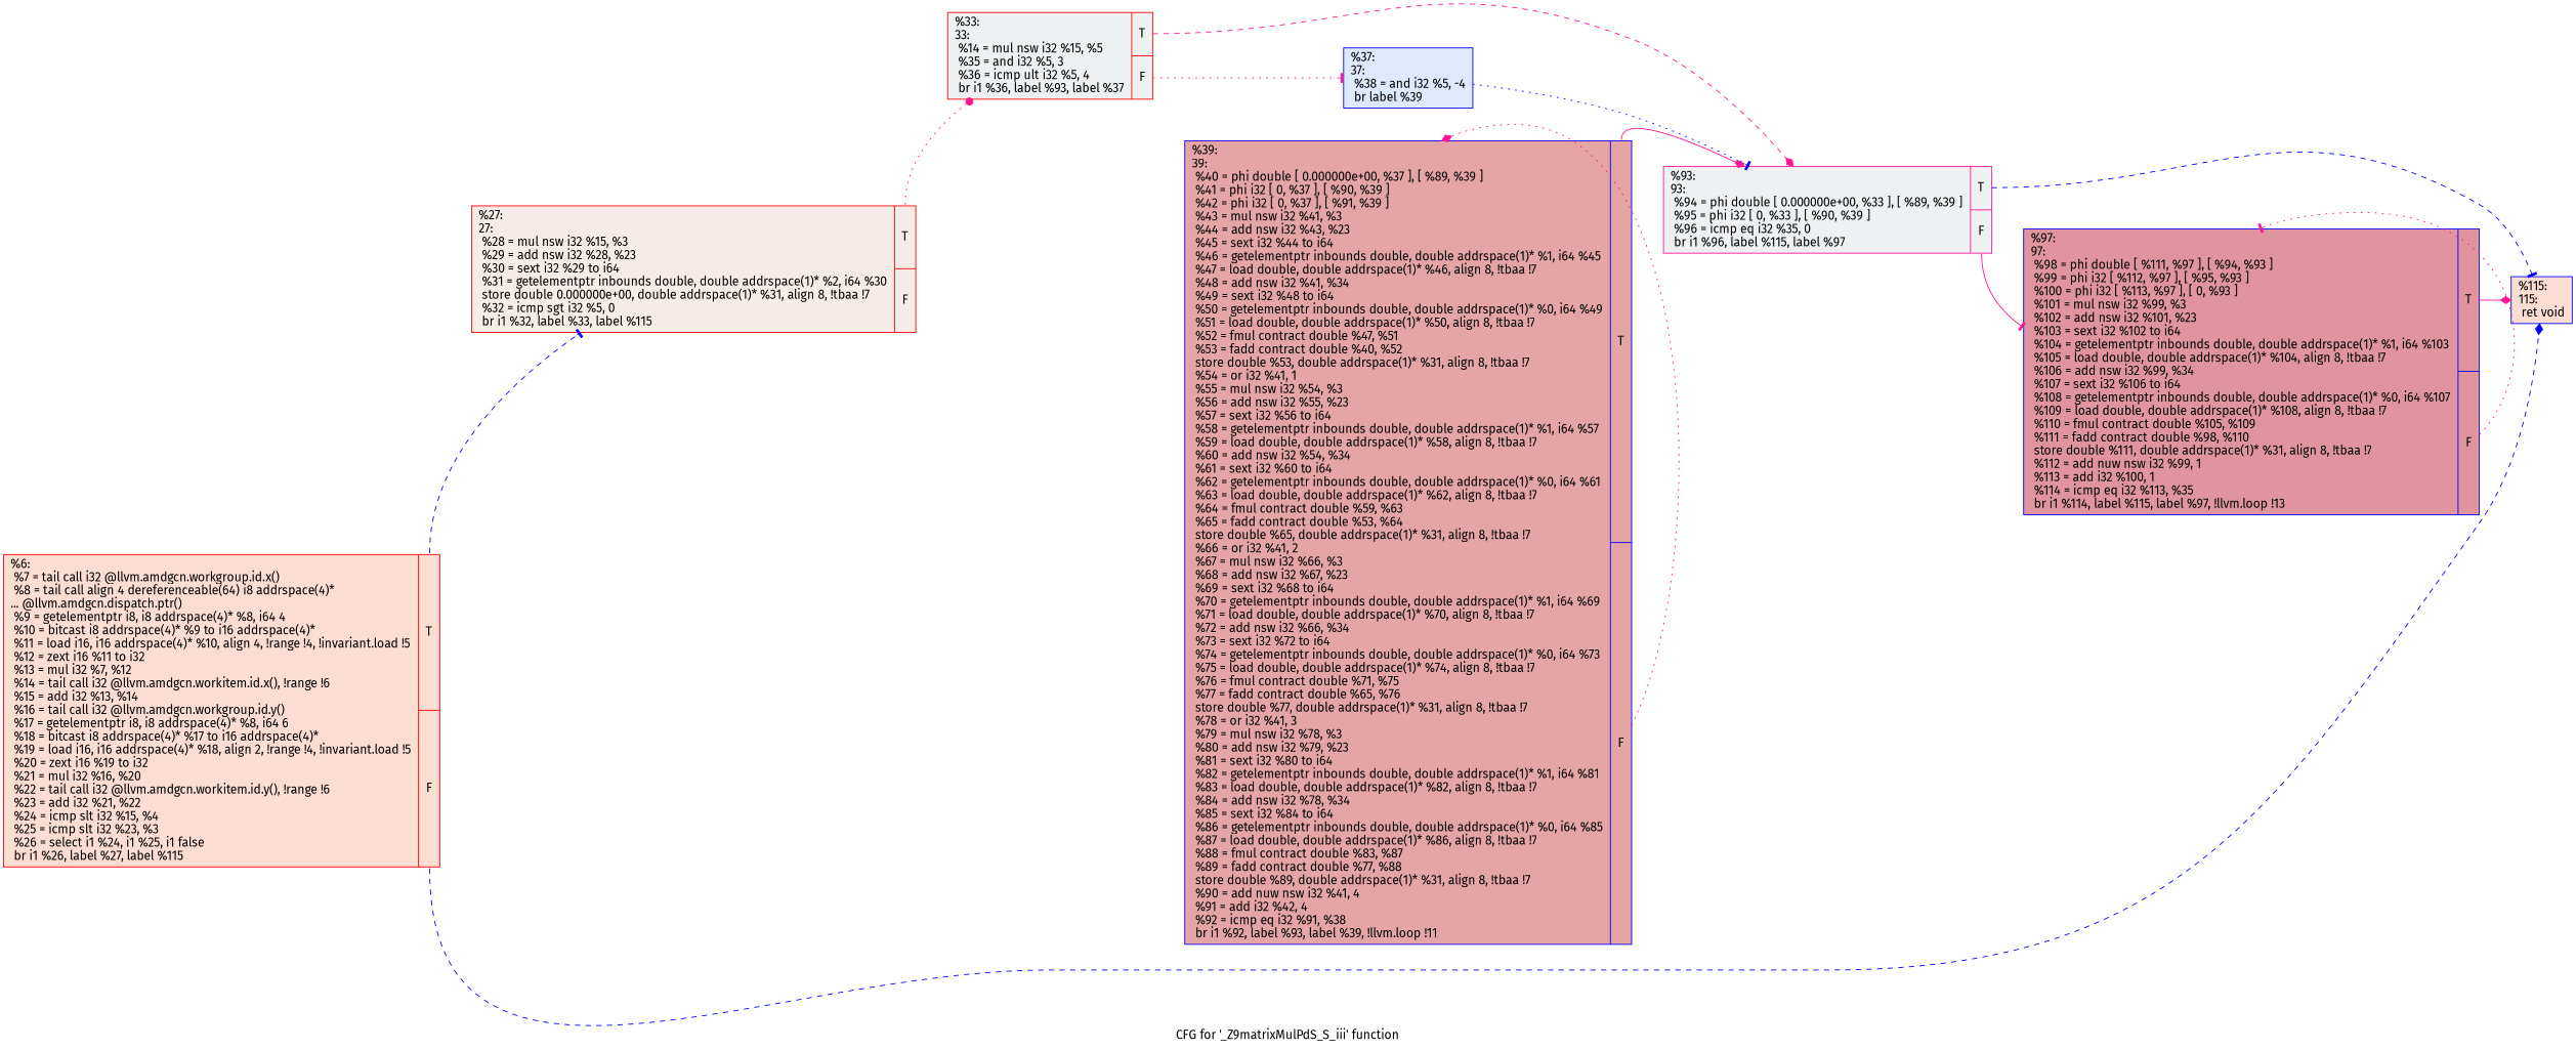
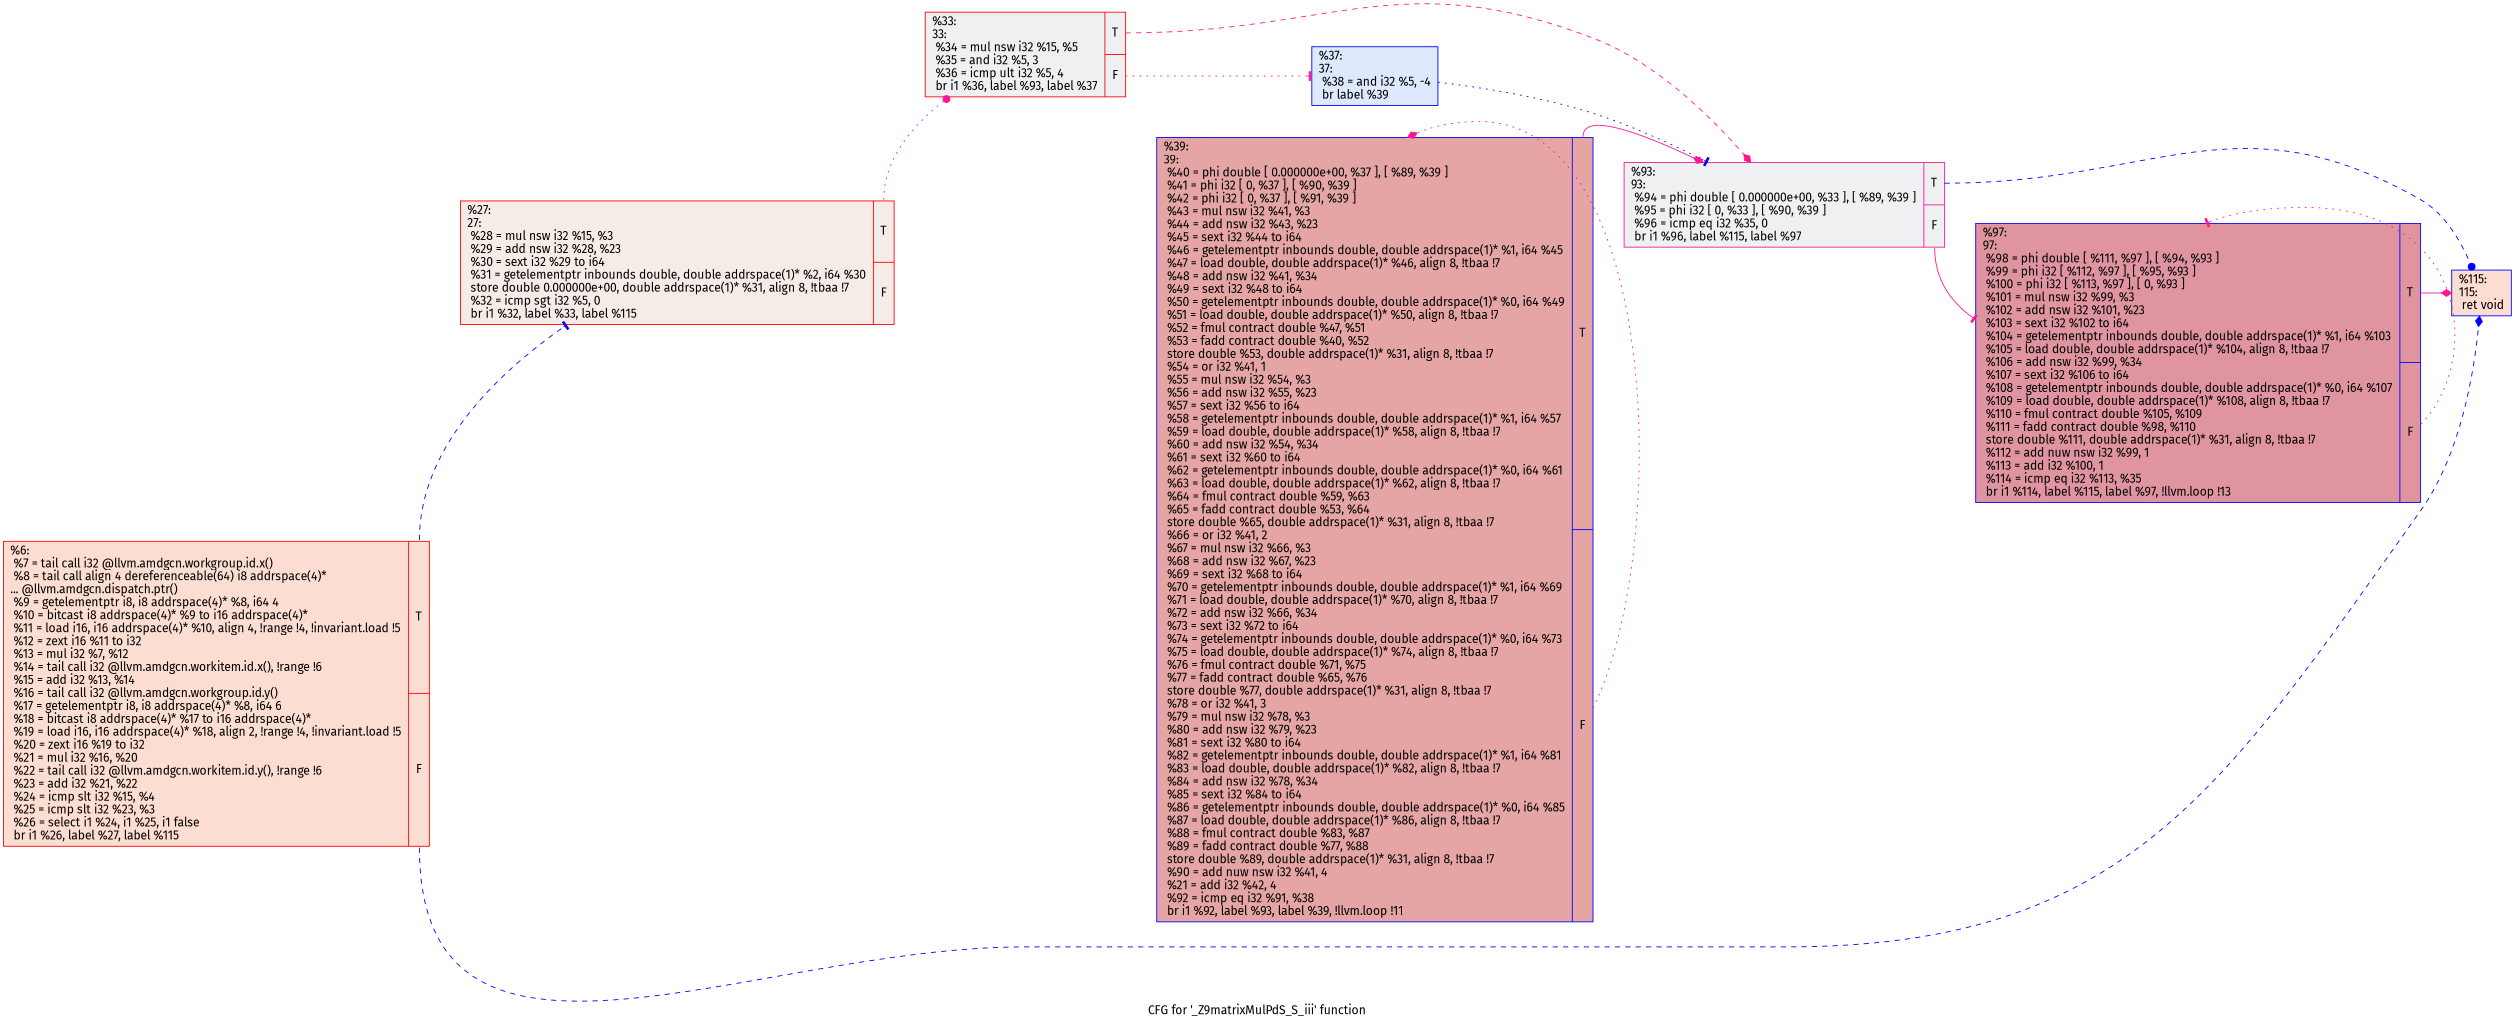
  digraph {
    fontname="Fira Sans"
    label="CFG for '_Z9matrixMulPdS_S_iii' function"
    rankdir=LR
    node [color=blue fillcolor="#f7b39670" fontname="Fira Sans" shape=record style=filled]
    edge [arrowhead=tee color=deeppink fontname="Fira Sans" style=dotted tailport=s0]
    n1 [color=red label="{%6:\l  %7 = tail call i32 @llvm.amdgcn.workgroup.id.x()\l  %8 = tail call align 4 dereferenceable(64) i8 addrspace(4)*\l... @llvm.amdgcn.dispatch.ptr()\l  %9 = getelementptr i8, i8 addrspace(4)* %8, i64 4\l  %10 = bitcast i8 addrspace(4)* %9 to i16 addrspace(4)*\l  %11 = load i16, i16 addrspace(4)* %10, align 4, !range !4, !invariant.load !5\l  %12 = zext i16 %11 to i32\l  %13 = mul i32 %7, %12\l  %14 = tail call i32 @llvm.amdgcn.workitem.id.x(), !range !6\l  %15 = add i32 %13, %14\l  %16 = tail call i32 @llvm.amdgcn.workgroup.id.y()\l  %17 = getelementptr i8, i8 addrspace(4)* %8, i64 6\l  %18 = bitcast i8 addrspace(4)* %17 to i16 addrspace(4)*\l  %19 = load i16, i16 addrspace(4)* %18, align 2, !range !4, !invariant.load !5\l  %20 = zext i16 %19 to i32\l  %21 = mul i32 %16, %20\l  %22 = tail call i32 @llvm.amdgcn.workitem.id.y(), !range !6\l  %23 = add i32 %21, %22\l  %24 = icmp slt i32 %15, %4\l  %25 = icmp slt i32 %23, %3\l  %26 = select i1 %24, i1 %25, i1 false\l  br i1 %26, label %27, label %115\l|{<s0>T|<s1>F}}"]
    n2 [color=red fillcolor="#ead5c970" label="{%27:\l27:                                               \l  %28 = mul nsw i32 %15, %3\l  %29 = add nsw i32 %28, %23\l  %30 = sext i32 %29 to i64\l  %31 = getelementptr inbounds double, double addrspace(1)* %2, i64 %30\l  store double 0.000000e+00, double addrspace(1)* %31, align 8, !tbaa !7\l  %32 = icmp sgt i32 %5, 0\l  br i1 %32, label %33, label %115\l|{<s0>T|<s1>F}}"]
    n3 [label="{%115:\l115:                                              \l  ret void\l}"]
-   n4 [color=red fillcolor="#d9dce170" label="{%33:\l33:                                               \l  %14 = mul nsw i32 %15, %5\l  %35 = and i32 %5, 3\l  %36 = icmp ult i32 %5, 4\l  br i1 %36, label %93, label %37\l|{<s0>T|<s1>F}}"]
+   n4 [color=red fillcolor="#d9dce170" label="{%33:\l33:                                               \l  %34 = mul nsw i32 %15, %5\l  %35 = and i32 %5, 3\l  %36 = icmp ult i32 %5, 4\l  br i1 %36, label %93, label %37\l|{<s0>T|<s1>F}}"]
    n5 [color=deeppink fillcolor="#d9dce170" label="{%93:\l93:                                               \l  %94 = phi double [ 0.000000e+00, %33 ], [ %89, %39 ]\l  %95 = phi i32 [ 0, %33 ], [ %90, %39 ]\l  %96 = icmp eq i32 %35, 0\l  br i1 %96, label %115, label %97\l|{<s0>T|<s1>F}}"]
    n6 [fillcolor="#b5cdfa70" label="{%37:\l37:                                               \l  %38 = and i32 %5, -4\l  br label %39\l}"]
    n7 [fillcolor="#b70d2870" label="{%97:\l97:                                               \l  %98 = phi double [ %111, %97 ], [ %94, %93 ]\l  %99 = phi i32 [ %112, %97 ], [ %95, %93 ]\l  %100 = phi i32 [ %113, %97 ], [ 0, %93 ]\l  %101 = mul nsw i32 %99, %3\l  %102 = add nsw i32 %101, %23\l  %103 = sext i32 %102 to i64\l  %104 = getelementptr inbounds double, double addrspace(1)* %1, i64 %103\l  %105 = load double, double addrspace(1)* %104, align 8, !tbaa !7\l  %106 = add nsw i32 %99, %34\l  %107 = sext i32 %106 to i64\l  %108 = getelementptr inbounds double, double addrspace(1)* %0, i64 %107\l  %109 = load double, double addrspace(1)* %108, align 8, !tbaa !7\l  %110 = fmul contract double %105, %109\l  %111 = fadd contract double %98, %110\l  store double %111, double addrspace(1)* %31, align 8, !tbaa !7\l  %112 = add nuw nsw i32 %99, 1\l  %113 = add i32 %100, 1\l  %114 = icmp eq i32 %113, %35\l  br i1 %114, label %115, label %97, !llvm.loop !13\l|{<s0>T|<s1>F}}"]
-   n8 [fillcolor="#c5333470" label="{%39:\l39:                                               \l  %40 = phi double [ 0.000000e+00, %37 ], [ %89, %39 ]\l  %41 = phi i32 [ 0, %37 ], [ %90, %39 ]\l  %42 = phi i32 [ 0, %37 ], [ %91, %39 ]\l  %43 = mul nsw i32 %41, %3\l  %44 = add nsw i32 %43, %23\l  %45 = sext i32 %44 to i64\l  %46 = getelementptr inbounds double, double addrspace(1)* %1, i64 %45\l  %47 = load double, double addrspace(1)* %46, align 8, !tbaa !7\l  %48 = add nsw i32 %41, %34\l  %49 = sext i32 %48 to i64\l  %50 = getelementptr inbounds double, double addrspace(1)* %0, i64 %49\l  %51 = load double, double addrspace(1)* %50, align 8, !tbaa !7\l  %52 = fmul contract double %47, %51\l  %53 = fadd contract double %40, %52\l  store double %53, double addrspace(1)* %31, align 8, !tbaa !7\l  %54 = or i32 %41, 1\l  %55 = mul nsw i32 %54, %3\l  %56 = add nsw i32 %55, %23\l  %57 = sext i32 %56 to i64\l  %58 = getelementptr inbounds double, double addrspace(1)* %1, i64 %57\l  %59 = load double, double addrspace(1)* %58, align 8, !tbaa !7\l  %60 = add nsw i32 %54, %34\l  %61 = sext i32 %60 to i64\l  %62 = getelementptr inbounds double, double addrspace(1)* %0, i64 %61\l  %63 = load double, double addrspace(1)* %62, align 8, !tbaa !7\l  %64 = fmul contract double %59, %63\l  %65 = fadd contract double %53, %64\l  store double %65, double addrspace(1)* %31, align 8, !tbaa !7\l  %66 = or i32 %41, 2\l  %67 = mul nsw i32 %66, %3\l  %68 = add nsw i32 %67, %23\l  %69 = sext i32 %68 to i64\l  %70 = getelementptr inbounds double, double addrspace(1)* %1, i64 %69\l  %71 = load double, double addrspace(1)* %70, align 8, !tbaa !7\l  %72 = add nsw i32 %66, %34\l  %73 = sext i32 %72 to i64\l  %74 = getelementptr inbounds double, double addrspace(1)* %0, i64 %73\l  %75 = load double, double addrspace(1)* %74, align 8, !tbaa !7\l  %76 = fmul contract double %71, %75\l  %77 = fadd contract double %65, %76\l  store double %77, double addrspace(1)* %31, align 8, !tbaa !7\l  %78 = or i32 %41, 3\l  %79 = mul nsw i32 %78, %3\l  %80 = add nsw i32 %79, %23\l  %81 = sext i32 %80 to i64\l  %82 = getelementptr inbounds double, double addrspace(1)* %1, i64 %81\l  %83 = load double, double addrspace(1)* %82, align 8, !tbaa !7\l  %84 = add nsw i32 %78, %34\l  %85 = sext i32 %84 to i64\l  %86 = getelementptr inbounds double, double addrspace(1)* %0, i64 %85\l  %87 = load double, double addrspace(1)* %86, align 8, !tbaa !7\l  %88 = fmul contract double %83, %87\l  %89 = fadd contract double %77, %88\l  store double %89, double addrspace(1)* %31, align 8, !tbaa !7\l  %90 = add nuw nsw i32 %41, 4\l  %91 = add i32 %42, 4\l  %92 = icmp eq i32 %91, %38\l  br i1 %92, label %93, label %39, !llvm.loop !11\l|{<s0>T|<s1>F}}"]
+   n8 [fillcolor="#c5333470" label="{%39:\l39:                                               \l  %40 = phi double [ 0.000000e+00, %37 ], [ %89, %39 ]\l  %41 = phi i32 [ 0, %37 ], [ %90, %39 ]\l  %42 = phi i32 [ 0, %37 ], [ %91, %39 ]\l  %43 = mul nsw i32 %41, %3\l  %44 = add nsw i32 %43, %23\l  %45 = sext i32 %44 to i64\l  %46 = getelementptr inbounds double, double addrspace(1)* %1, i64 %45\l  %47 = load double, double addrspace(1)* %46, align 8, !tbaa !7\l  %48 = add nsw i32 %41, %34\l  %49 = sext i32 %48 to i64\l  %50 = getelementptr inbounds double, double addrspace(1)* %0, i64 %49\l  %51 = load double, double addrspace(1)* %50, align 8, !tbaa !7\l  %52 = fmul contract double %47, %51\l  %53 = fadd contract double %40, %52\l  store double %53, double addrspace(1)* %31, align 8, !tbaa !7\l  %54 = or i32 %41, 1\l  %55 = mul nsw i32 %54, %3\l  %56 = add nsw i32 %55, %23\l  %57 = sext i32 %56 to i64\l  %58 = getelementptr inbounds double, double addrspace(1)* %1, i64 %57\l  %59 = load double, double addrspace(1)* %58, align 8, !tbaa !7\l  %60 = add nsw i32 %54, %34\l  %61 = sext i32 %60 to i64\l  %62 = getelementptr inbounds double, double addrspace(1)* %0, i64 %61\l  %63 = load double, double addrspace(1)* %62, align 8, !tbaa !7\l  %64 = fmul contract double %59, %63\l  %65 = fadd contract double %53, %64\l  store double %65, double addrspace(1)* %31, align 8, !tbaa !7\l  %66 = or i32 %41, 2\l  %67 = mul nsw i32 %66, %3\l  %68 = add nsw i32 %67, %23\l  %69 = sext i32 %68 to i64\l  %70 = getelementptr inbounds double, double addrspace(1)* %1, i64 %69\l  %71 = load double, double addrspace(1)* %70, align 8, !tbaa !7\l  %72 = add nsw i32 %66, %34\l  %73 = sext i32 %72 to i64\l  %74 = getelementptr inbounds double, double addrspace(1)* %0, i64 %73\l  %75 = load double, double addrspace(1)* %74, align 8, !tbaa !7\l  %76 = fmul contract double %71, %75\l  %77 = fadd contract double %65, %76\l  store double %77, double addrspace(1)* %31, align 8, !tbaa !7\l  %78 = or i32 %41, 3\l  %79 = mul nsw i32 %78, %3\l  %80 = add nsw i32 %79, %23\l  %81 = sext i32 %80 to i64\l  %82 = getelementptr inbounds double, double addrspace(1)* %1, i64 %81\l  %83 = load double, double addrspace(1)* %82, align 8, !tbaa !7\l  %84 = add nsw i32 %78, %34\l  %85 = sext i32 %84 to i64\l  %86 = getelementptr inbounds double, double addrspace(1)* %0, i64 %85\l  %87 = load double, double addrspace(1)* %86, align 8, !tbaa !7\l  %88 = fmul contract double %83, %87\l  %89 = fadd contract double %77, %88\l  store double %89, double addrspace(1)* %31, align 8, !tbaa !7\l  %90 = add nuw nsw i32 %41, 4\l  %21 = add i32 %42, 4\l  %92 = icmp eq i32 %91, %38\l  br i1 %92, label %93, label %39, !llvm.loop !11\l|{<s0>T|<s1>F}}"]
    n1 -> n2 [color=blue style=dashed]
    n1 -> n3 [arrowhead=diamond color=blue style=dashed tailport=s1]
    n2 -> n4 [arrowhead=dot]
    n4 -> n5 [arrowhead=diamond style=dashed]
    n4 -> n6 [tailport=s1]
-   n5 -> n3 [color=blue style=dashed]
+   n5 -> n3 [arrowhead=dot color=blue style=dashed]
    n5 -> n7 [style=solid tailport=s1]
    n6 -> n5 [color=blue]
    n7 -> n3 [arrowhead=diamond style=solid]
    n7 -> n7 [tailport=s1]
    n8 -> n5 [arrowhead=diamond style=solid]
    n8 -> n8 [arrowhead=diamond tailport=s1]
  }
